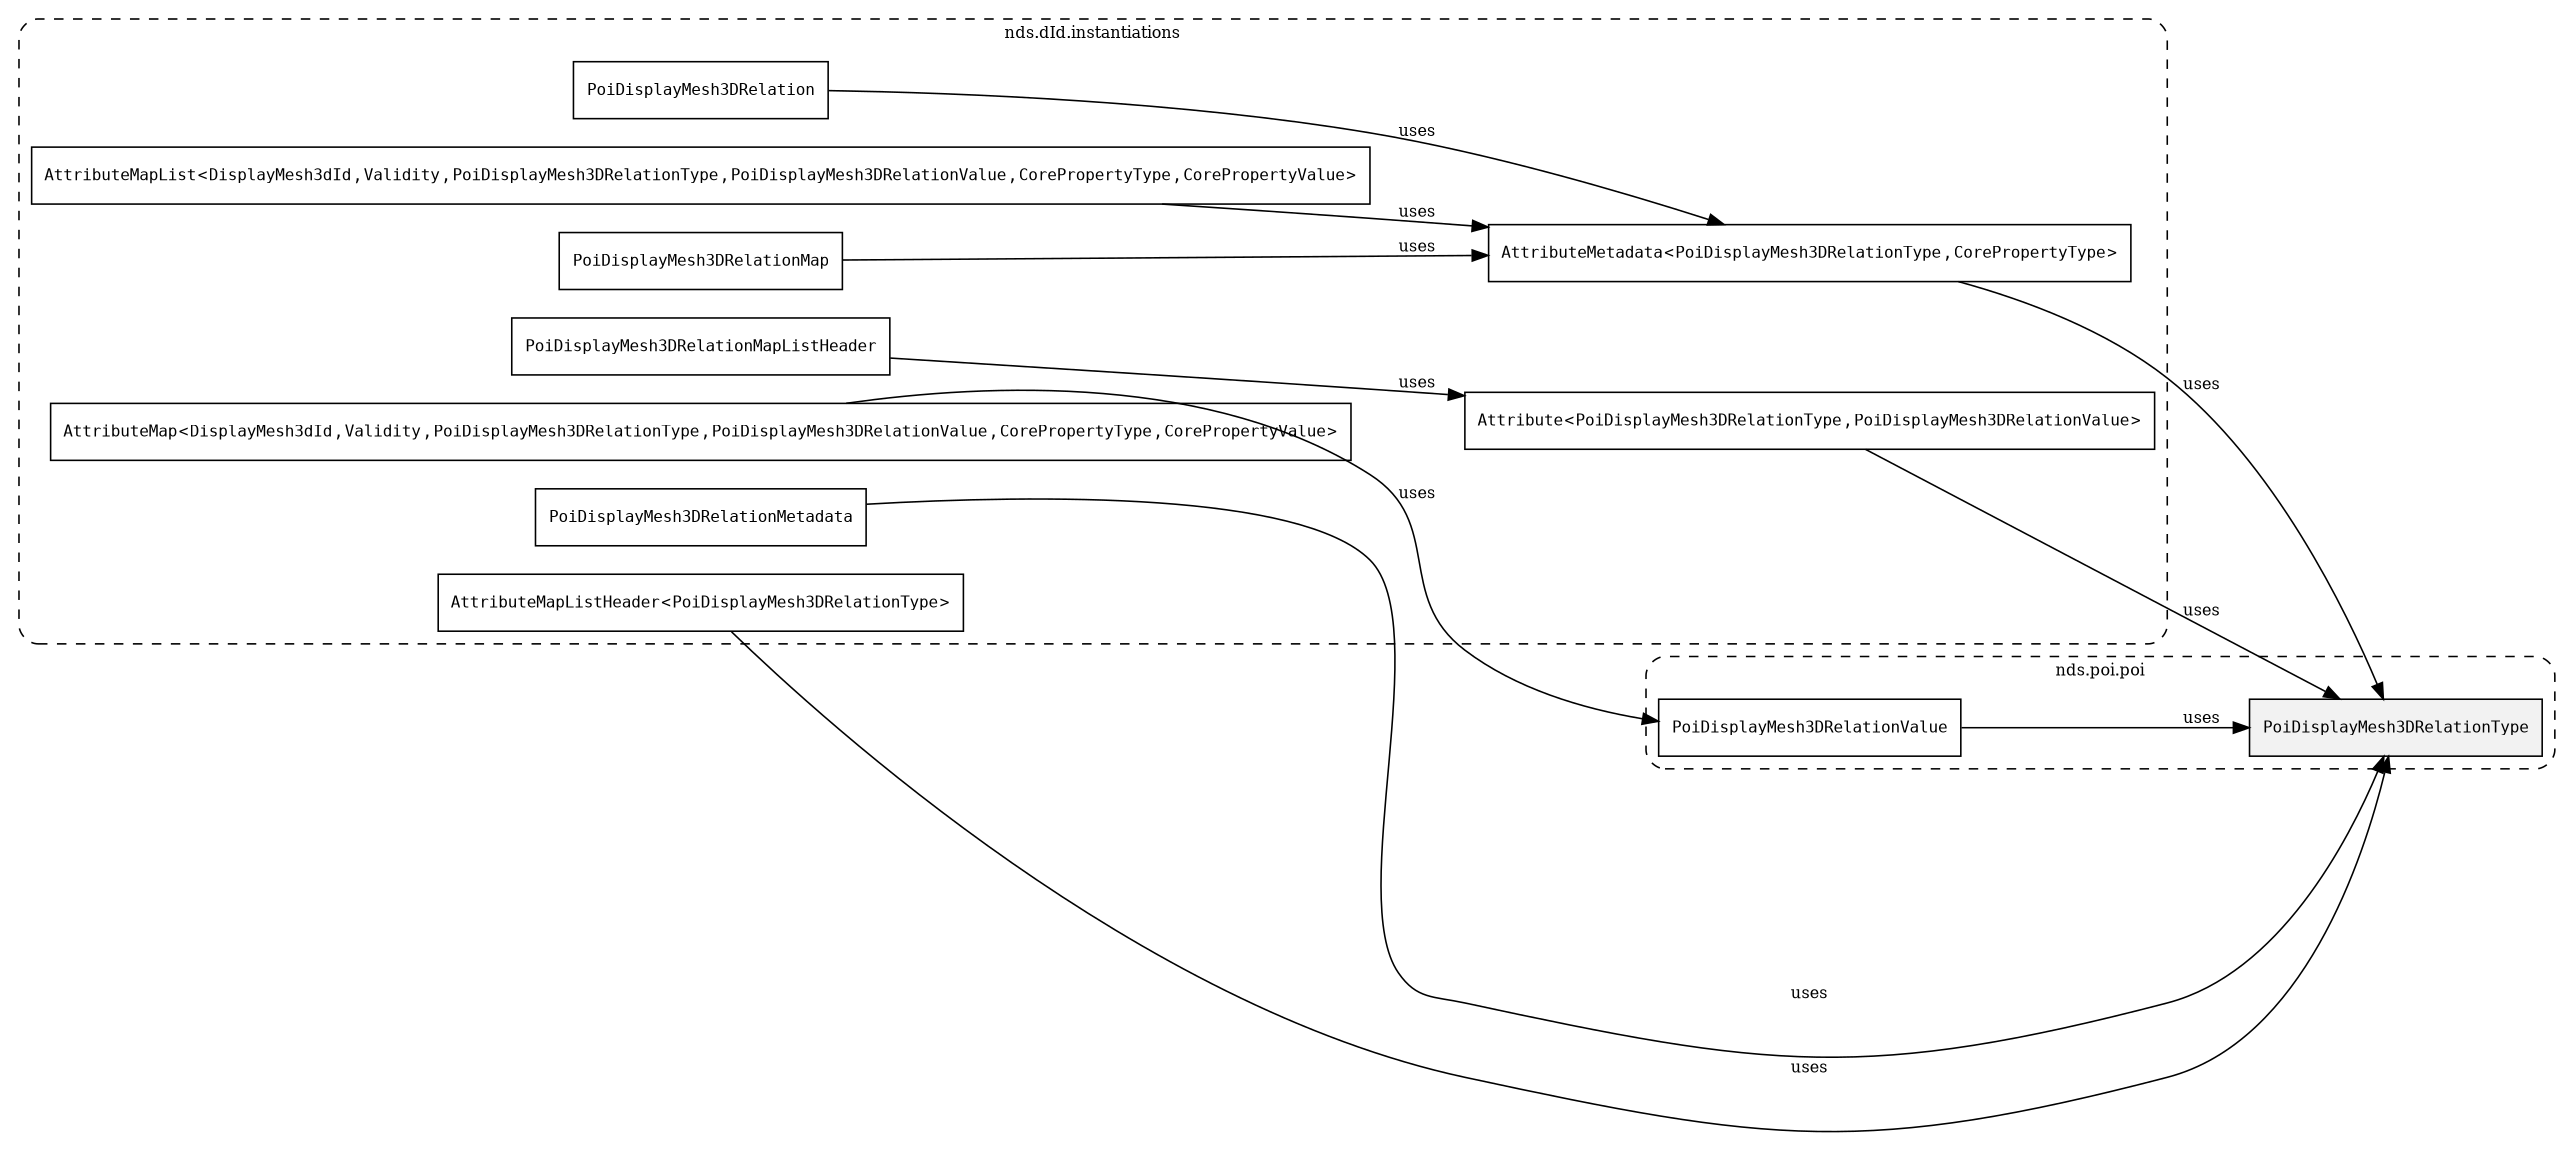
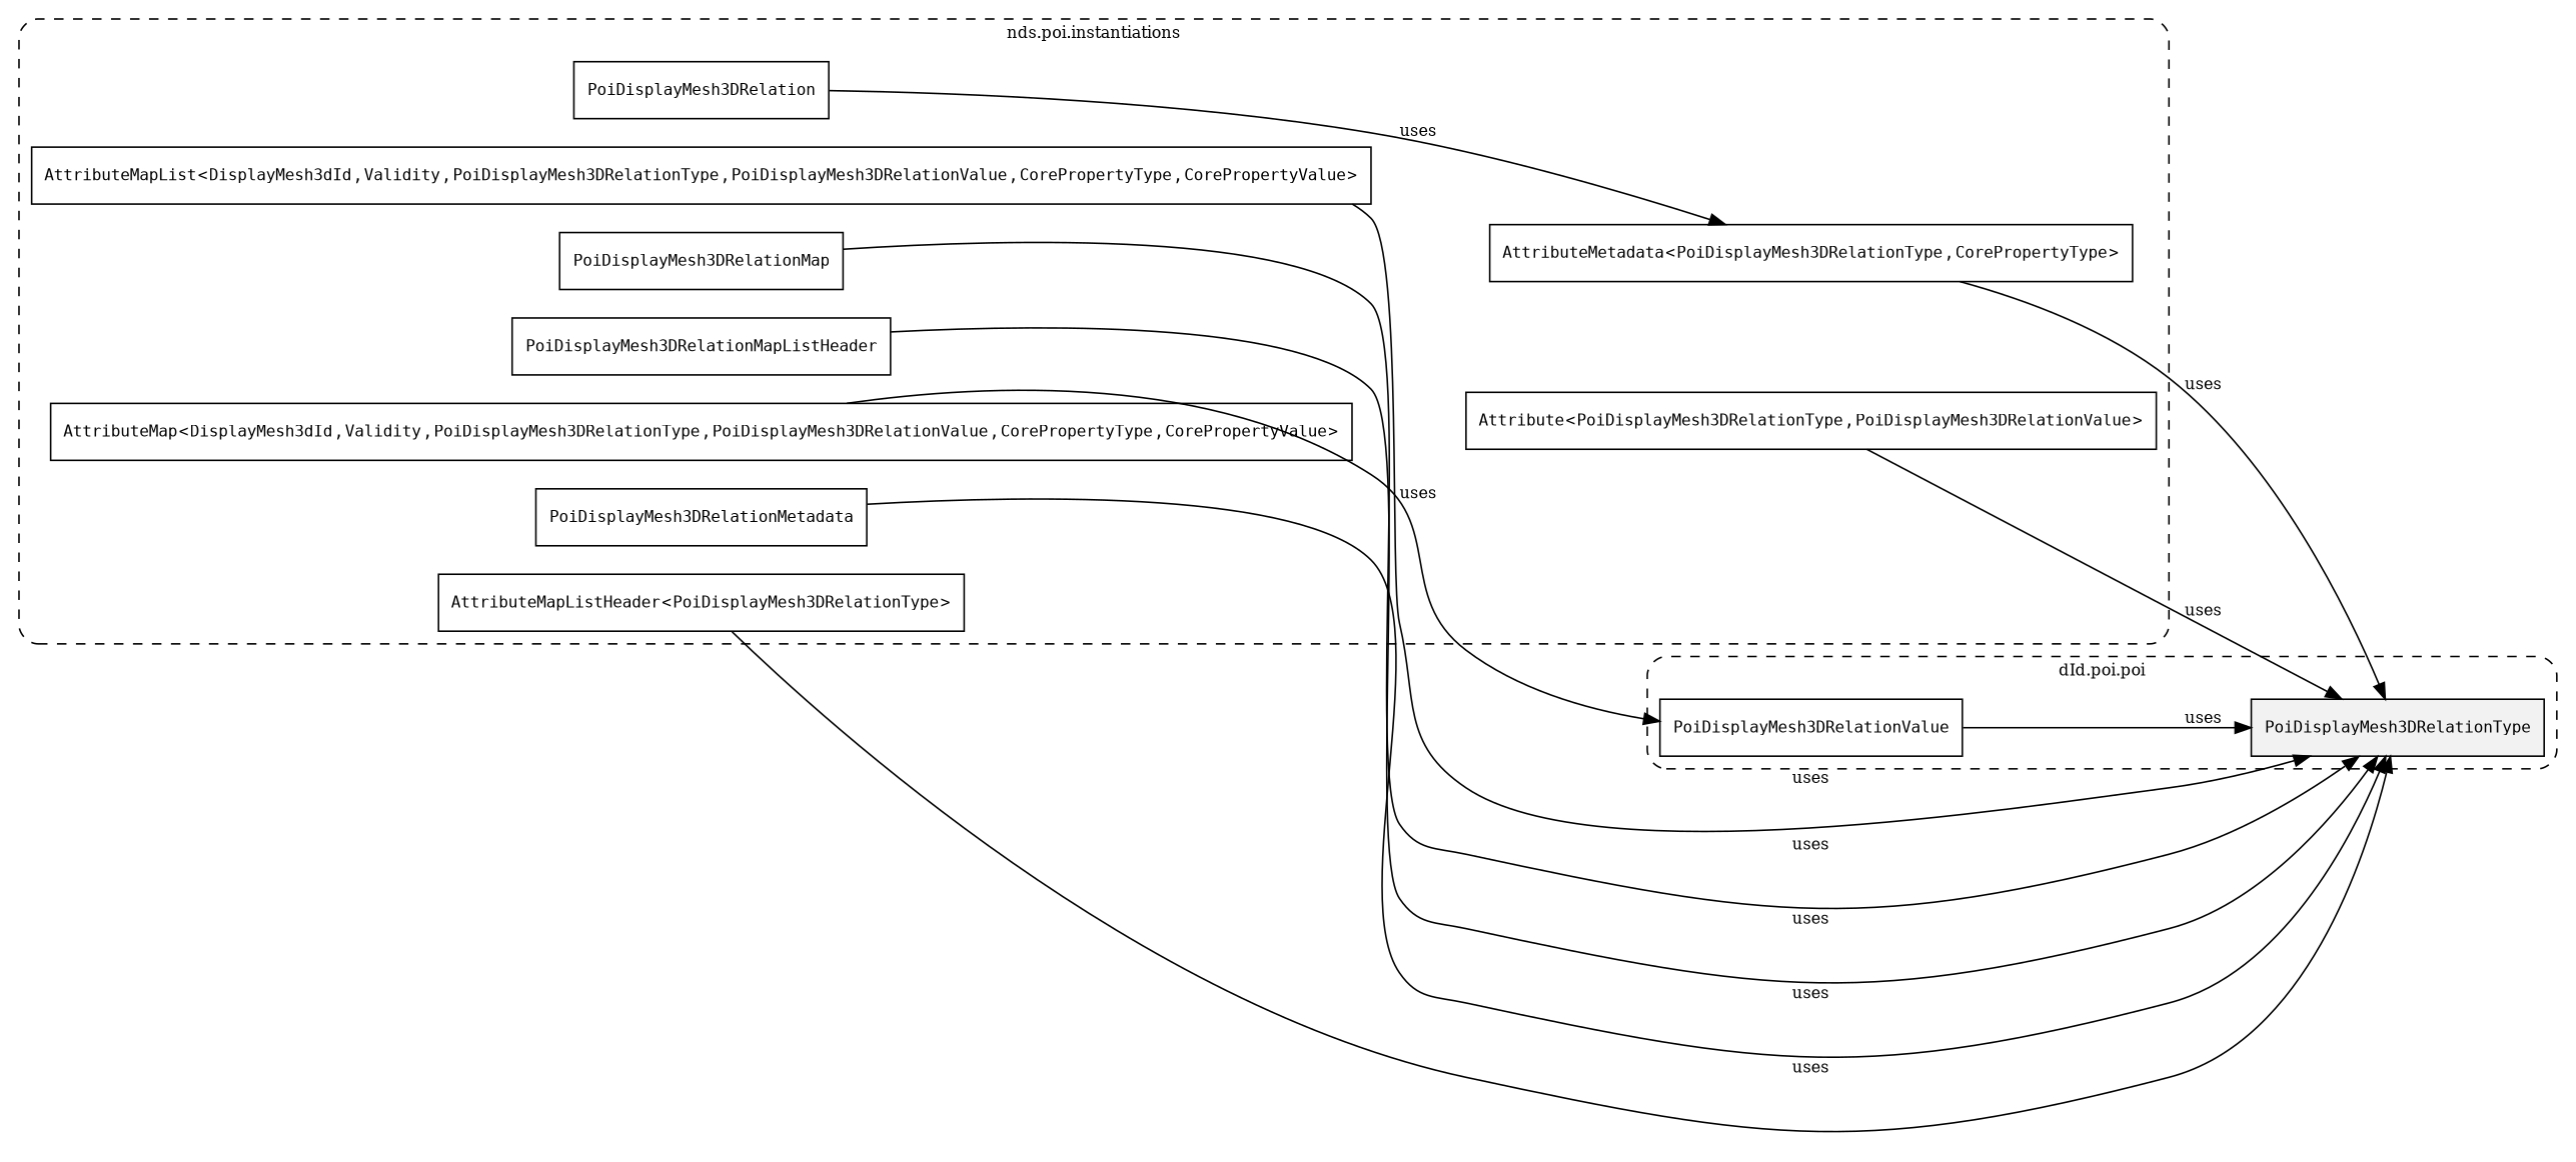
  digraph {
    fontsize=10
    rankdir=LR
    node [fontsize=10 shape=box]
    edge [fontsize=10]
    n1 [fillcolor="#0000000D" label=<<font face="monospace"><table align="center" border="0" cellspacing="0" cellpadding="0"><tr><td href="../../../content/packages/nds.poi.poi.html#Enum-PoiDisplayMesh3DRelationType" title="Enum defined in nds.poi.poi">PoiDisplayMesh3DRelationType</td></tr></table></font>> style=filled]
    n2 [label=<<font face="monospace"><table align="center" border="0" cellspacing="0" cellpadding="0"><tr><td href="../../../content/packages/nds.poi.poi.html#Choice-PoiDisplayMesh3DRelationValue" title="Choice defined in nds.poi.poi">PoiDisplayMesh3DRelationValue</td></tr></table></font>>]
    n3 [label=<<font face="monospace"><table align="center" border="0" cellspacing="0" cellpadding="0"><tr><td href="../../../content/packages/nds.poi.instantiations.html#InstantiateType-PoiDisplayMesh3DRelationMetadata" title="InstantiateType defined in nds.poi.instantiations">PoiDisplayMesh3DRelationMetadata</td></tr></table></font>>]
    n4 [label=<<font face="monospace"><table align="center" border="0" cellspacing="0" cellpadding="0"><tr><td href="../../../content/packages/nds.core.attributemap.html#Structure-AttributeMetadata" title="Structure defined in nds.core.attributemap">AttributeMetadata</td><td>&lt;</td><td><table align="center" border="0" cellspacing="0" cellpadding="0"><tr><td href="../../../content/packages/nds.poi.poi.html#Enum-PoiDisplayMesh3DRelationType" title="Enum defined in nds.poi.poi">PoiDisplayMesh3DRelationType</td></tr></table></td><td>,</td><td><table align="center" border="0" cellspacing="0" cellpadding="0"><tr><td href="../../../content/packages/nds.core.properties.html#Enum-CorePropertyType" title="Enum defined in nds.core.properties">CorePropertyType</td></tr></table></td><td>&gt;</td></tr></table></font>>]
    n5 [label=<<font face="monospace"><table align="center" border="0" cellspacing="0" cellpadding="0"><tr><td href="../../../content/packages/nds.core.attributemap.html#Structure-AttributeMapList" title="Structure defined in nds.core.attributemap">AttributeMapList</td><td>&lt;</td><td><table align="center" border="0" cellspacing="0" cellpadding="0"><tr><td href="../../../content/packages/nds.display.reference.types.html#Subtype-DisplayMesh3dId" title="Subtype defined in nds.display.reference.types">DisplayMesh3dId</td></tr></table></td><td>,</td><td><table align="center" border="0" cellspacing="0" cellpadding="0"><tr><td href="../../../content/packages/nds.core.attributemap.html#Structure-Validity" title="Structure defined in nds.core.attributemap">Validity</td></tr></table></td><td>,</td><td><table align="center" border="0" cellspacing="0" cellpadding="0"><tr><td href="../../../content/packages/nds.poi.poi.html#Enum-PoiDisplayMesh3DRelationType" title="Enum defined in nds.poi.poi">PoiDisplayMesh3DRelationType</td></tr></table></td><td>,</td><td><table align="center" border="0" cellspacing="0" cellpadding="0"><tr><td href="../../../content/packages/nds.poi.poi.html#Choice-PoiDisplayMesh3DRelationValue" title="Choice defined in nds.poi.poi">PoiDisplayMesh3DRelationValue</td></tr></table></td><td>,</td><td><table align="center" border="0" cellspacing="0" cellpadding="0"><tr><td href="../../../content/packages/nds.core.properties.html#Enum-CorePropertyType" title="Enum defined in nds.core.properties">CorePropertyType</td></tr></table></td><td>,</td><td><table align="center" border="0" cellspacing="0" cellpadding="0"><tr><td href="../../../content/packages/nds.core.properties.html#Choice-CorePropertyValue" title="Choice defined in nds.core.properties">CorePropertyValue</td></tr></table></td><td>&gt;</td></tr></table></font>>]
    n6 [label=<<font face="monospace"><table align="center" border="0" cellspacing="0" cellpadding="0"><tr><td href="../../../content/packages/nds.poi.instantiations.html#InstantiateType-PoiDisplayMesh3DRelationMapListHeader" title="InstantiateType defined in nds.poi.instantiations">PoiDisplayMesh3DRelationMapListHeader</td></tr></table></font>>]
    n7 [label=<<font face="monospace"><table align="center" border="0" cellspacing="0" cellpadding="0"><tr><td href="../../../content/packages/nds.core.attributemap.html#Structure-AttributeMapListHeader" title="Structure defined in nds.core.attributemap">AttributeMapListHeader</td><td>&lt;</td><td><table align="center" border="0" cellspacing="0" cellpadding="0"><tr><td href="../../../content/packages/nds.poi.poi.html#Enum-PoiDisplayMesh3DRelationType" title="Enum defined in nds.poi.poi">PoiDisplayMesh3DRelationType</td></tr></table></td><td>&gt;</td></tr></table></font>>]
    n8 [label=<<font face="monospace"><table align="center" border="0" cellspacing="0" cellpadding="0"><tr><td href="../../../content/packages/nds.poi.instantiations.html#InstantiateType-PoiDisplayMesh3DRelationMap" title="InstantiateType defined in nds.poi.instantiations">PoiDisplayMesh3DRelationMap</td></tr></table></font>>]
    n9 [label=<<font face="monospace"><table align="center" border="0" cellspacing="0" cellpadding="0"><tr><td href="../../../content/packages/nds.core.attributemap.html#Structure-AttributeMap" title="Structure defined in nds.core.attributemap">AttributeMap</td><td>&lt;</td><td><table align="center" border="0" cellspacing="0" cellpadding="0"><tr><td href="../../../content/packages/nds.display.reference.types.html#Subtype-DisplayMesh3dId" title="Subtype defined in nds.display.reference.types">DisplayMesh3dId</td></tr></table></td><td>,</td><td><table align="center" border="0" cellspacing="0" cellpadding="0"><tr><td href="../../../content/packages/nds.core.attributemap.html#Structure-Validity" title="Structure defined in nds.core.attributemap">Validity</td></tr></table></td><td>,</td><td><table align="center" border="0" cellspacing="0" cellpadding="0"><tr><td href="../../../content/packages/nds.poi.poi.html#Enum-PoiDisplayMesh3DRelationType" title="Enum defined in nds.poi.poi">PoiDisplayMesh3DRelationType</td></tr></table></td><td>,</td><td><table align="center" border="0" cellspacing="0" cellpadding="0"><tr><td href="../../../content/packages/nds.poi.poi.html#Choice-PoiDisplayMesh3DRelationValue" title="Choice defined in nds.poi.poi">PoiDisplayMesh3DRelationValue</td></tr></table></td><td>,</td><td><table align="center" border="0" cellspacing="0" cellpadding="0"><tr><td href="../../../content/packages/nds.core.properties.html#Enum-CorePropertyType" title="Enum defined in nds.core.properties">CorePropertyType</td></tr></table></td><td>,</td><td><table align="center" border="0" cellspacing="0" cellpadding="0"><tr><td href="../../../content/packages/nds.core.properties.html#Choice-CorePropertyValue" title="Choice defined in nds.core.properties">CorePropertyValue</td></tr></table></td><td>&gt;</td></tr></table></font>>]
    n10 [label=<<font face="monospace"><table align="center" border="0" cellspacing="0" cellpadding="0"><tr><td href="../../../content/packages/nds.poi.instantiations.html#InstantiateType-PoiDisplayMesh3DRelation" title="InstantiateType defined in nds.poi.instantiations">PoiDisplayMesh3DRelation</td></tr></table></font>>]
    n11 [label=<<font face="monospace"><table align="center" border="0" cellspacing="0" cellpadding="0"><tr><td href="../../../content/packages/nds.core.attributemap.html#Structure-Attribute" title="Structure defined in nds.core.attributemap">Attribute</td><td>&lt;</td><td><table align="center" border="0" cellspacing="0" cellpadding="0"><tr><td href="../../../content/packages/nds.poi.poi.html#Enum-PoiDisplayMesh3DRelationType" title="Enum defined in nds.poi.poi">PoiDisplayMesh3DRelationType</td></tr></table></td><td>,</td><td><table align="center" border="0" cellspacing="0" cellpadding="0"><tr><td href="../../../content/packages/nds.poi.poi.html#Choice-PoiDisplayMesh3DRelationValue" title="Choice defined in nds.poi.poi">PoiDisplayMesh3DRelationValue</td></tr></table></td><td>&gt;</td></tr></table></font>>]
    subgraph cluster_1 {
-     label="nds.poi.poi"
+     label="dId.poi.poi"
      style="dashed, rounded"
      n1
      n2
    }
    subgraph cluster_2 {
-     label="nds.dId.instantiations"
+     label="nds.poi.instantiations"
      style="dashed, rounded"
      n3
      n4
      n5
      n6
      n7
      n8
      n9
      n10
      n11
    }
    n2 -> n1 [label=uses]
    n3 -> n1 [label=uses]
    n4 -> n1 [label=uses]
-   n5 -> n4 [label=uses]
-   n6 -> n11 [label=uses]
+   n5 -> n1 [label=uses]
+   n6 -> n1 [label=uses]
    n7 -> n1 [label=uses]
-   n8 -> n4 [label=uses]
+   n8 -> n1 [label=uses]
    n9 -> n2 [label=uses]
    n10 -> n4 [label=uses]
    n11 -> n1 [label=uses]
  }
